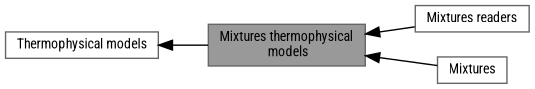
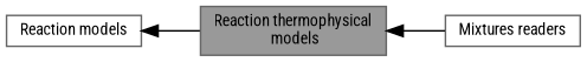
  digraph {
    fontname="Roboto Condensed"
    rankdir=LR
    node [color=grey40 fillcolor=white fontname="Roboto Condensed" fontsize=10 shape=box style=filled]
    edge [dir=back fontname="Roboto Condensed" fontsize=10 labelfontname=Helvetica labelfontsize=10 shape=plaintext style=solid]
    n1 [height=0.2 label="Mixtures readers" width=0.4]
-   n2 [height=0.2 label=Mixtures width=0.4]
-   n3 [color=gray40 fillcolor=grey60 fontcolor=black height=0.2 label="Mixtures thermophysical\l models" width=0.4]
-   n4 [height=0.2 label="Thermophysical models" width=0.4]
+   n3 [color=gray40 fillcolor=grey60 fontcolor=black height=0.2 label="Reaction thermophysical\l models" width=0.4]
+   n4 [height=0.2 label="Reaction models" width=0.4]
    n3 -> n1
-   n3 -> n2
    n4 -> n3
  }
